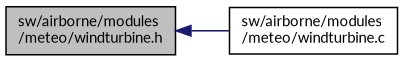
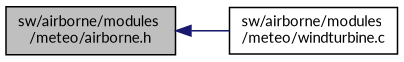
  digraph {
    rankdir=LR
    fontname=Lato
    node [color=black fontname=Lato fontsize=10 shape=record style=filled]
-   n1 [fillcolor=grey75 fontcolor=black height=0.2 label="sw/airborne/modules\l/meteo/windturbine.h" width=0.4]
+   n1 [fillcolor=grey75 fontcolor=black height=0.2 label="sw/airborne/modules\l/meteo/airborne.h" width=0.4]
    n2 [fillcolor=white height=0.2 label="sw/airborne/modules\l/meteo/windturbine.c" width=0.4]
    n1 -> n2 [color=midnightblue dir=back fontname=Lato fontsize=10 labelfontname=FreeSans labelfontsize=10 style=solid]
  }
